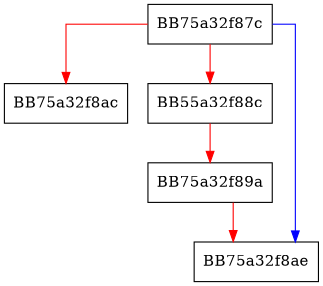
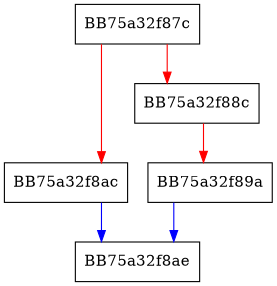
  digraph {
    splines=ortho
    node [shape=box]
    edge [color=red]
    BB75a32f87c
    BB75a32f8ac
-   BB75a32f88c [label=BB55a32f88c]
+   BB75a32f88c
    BB75a32f8ae
    BB75a32f89a
    BB75a32f87c -> BB75a32f8ac
    BB75a32f87c -> BB75a32f88c
-   BB75a32f87c -> BB75a32f8ae [color=blue]
+   BB75a32f8ac -> BB75a32f8ae [color=blue]
    BB75a32f88c -> BB75a32f89a
-   BB75a32f89a -> BB75a32f8ae
+   BB75a32f89a -> BB75a32f8ae [color=blue]
  }
